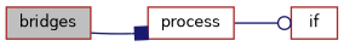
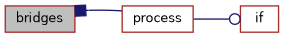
  digraph {
    rankdir=LR
    node [color=brown fillcolor=white fontname=Helvetica fontsize=10 shape=record style=filled]
    edge [color=midnightblue fontname=Helvetica fontsize=10 labelfontname=Helvetica labelfontsize=10 style=solid]
    n1 [fillcolor=grey75 fontcolor=black height=0.2 label=bridges width=0.4]
    n2 [height=0.2 label=process width=0.4]
    n3 [height=0.2 label=if width=0.4]
-   n1 -> n2 [arrowhead=box]
+   n2 -> n1 [arrowhead=box]
    n2 -> n3 [arrowhead=odot]
  }
